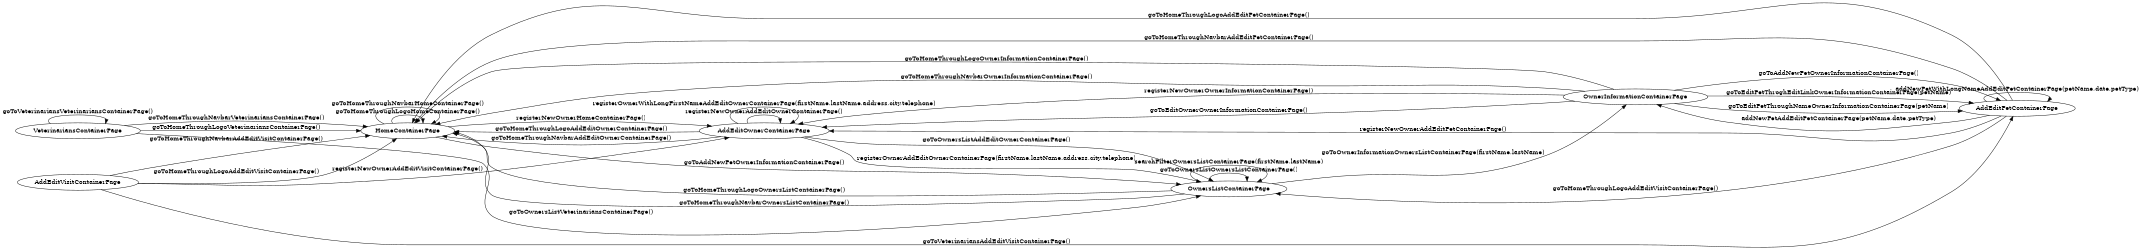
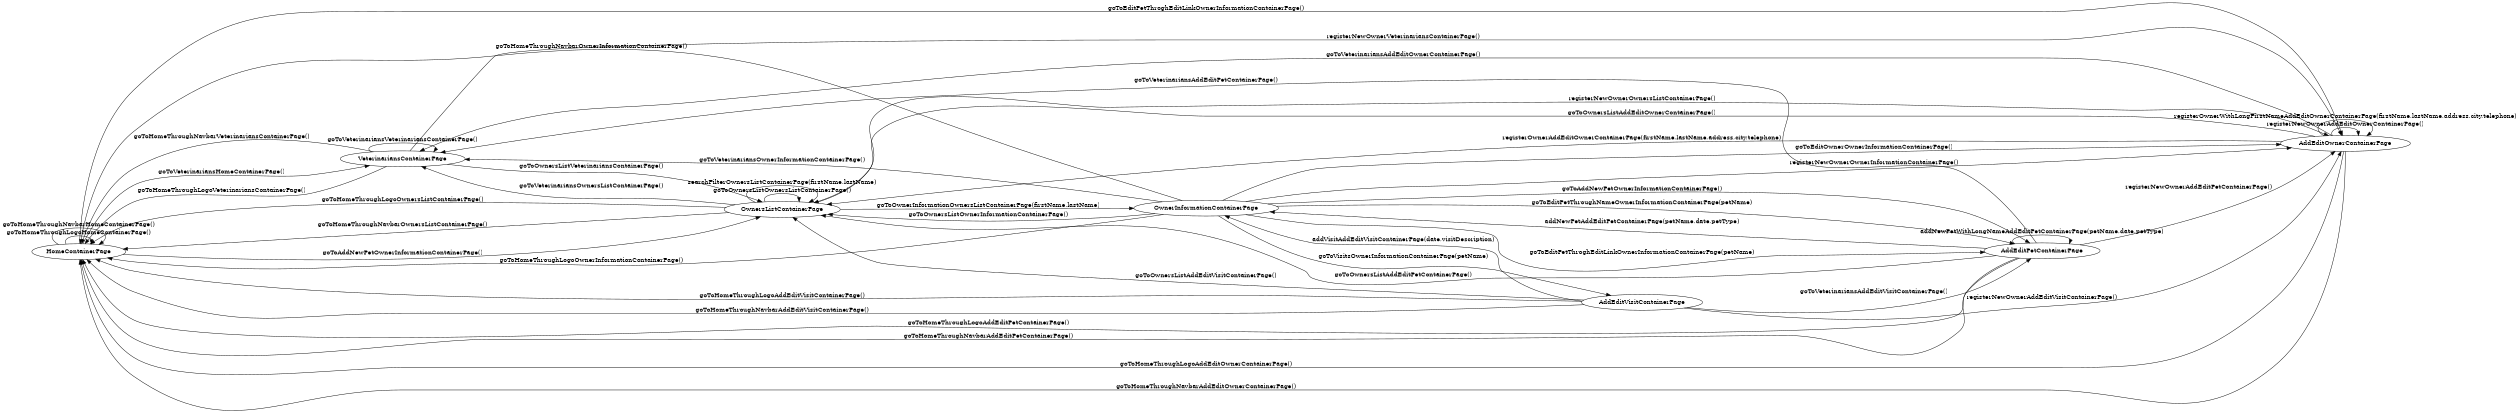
  digraph {
    rankdir=LR
    HomeContainerPage
    VeterinariansContainerPage
    AddEditOwnerContainerPage
    OwnersListContainerPage
    OwnerInformationContainerPage
    AddEditVisitContainerPage
    AddEditPetContainerPage
    HomeContainerPage -> HomeContainerPage [label="goToHomeThroughLogoHomeContainerPage()"]
    HomeContainerPage -> HomeContainerPage [label="goToHomeThroughNavbarHomeContainerPage()"]
-   HomeContainerPage -> AddEditOwnerContainerPage [label="registerNewOwnerHomeContainerPage()"]
+   HomeContainerPage -> VeterinariansContainerPage [label="goToVeterinariansHomeContainerPage()"]
+   HomeContainerPage -> AddEditOwnerContainerPage [label="goToEditPetThroghEditLinkOwnerInformationContainerPage()"]
    HomeContainerPage -> OwnersListContainerPage [label="goToAddNewPetOwnerInformationContainerPage()"]
    VeterinariansContainerPage -> HomeContainerPage [label="goToHomeThroughLogoVeterinariansContainerPage()"]
    VeterinariansContainerPage -> HomeContainerPage [label="goToHomeThroughNavbarVeterinariansContainerPage()"]
    VeterinariansContainerPage -> VeterinariansContainerPage [label="goToVeterinariansVeterinariansContainerPage()"]
+   VeterinariansContainerPage -> AddEditOwnerContainerPage [label="registerNewOwnerVeterinariansContainerPage()"]
    VeterinariansContainerPage -> OwnersListContainerPage [label="goToOwnersListVeterinariansContainerPage()"]
    AddEditOwnerContainerPage -> HomeContainerPage [label="goToHomeThroughLogoAddEditOwnerContainerPage()"]
    AddEditOwnerContainerPage -> HomeContainerPage [label="goToHomeThroughNavbarAddEditOwnerContainerPage()"]
+   AddEditOwnerContainerPage -> VeterinariansContainerPage [label="goToVeterinariansAddEditOwnerContainerPage()"]
    AddEditOwnerContainerPage -> AddEditOwnerContainerPage [label="registerNewOwnerAddEditOwnerContainerPage()"]
    AddEditOwnerContainerPage -> AddEditOwnerContainerPage [label="registerOwnerWithLongFirstNameAddEditOwnerContainerPage(firstName,lastName,address,city,telephone)"]
    AddEditOwnerContainerPage -> OwnersListContainerPage [label="goToOwnersListAddEditOwnerContainerPage()"]
    AddEditOwnerContainerPage -> OwnersListContainerPage [label="registerOwnerAddEditOwnerContainerPage(firstName,lastName,address,city,telephone)"]
    OwnersListContainerPage -> HomeContainerPage [label="goToHomeThroughLogoOwnersListContainerPage()"]
    OwnersListContainerPage -> HomeContainerPage [label="goToHomeThroughNavbarOwnersListContainerPage()"]
+   OwnersListContainerPage -> VeterinariansContainerPage [label="goToVeterinariansOwnersListContainerPage()"]
+   OwnersListContainerPage -> AddEditOwnerContainerPage [label="registerNewOwnerOwnersListContainerPage()"]
    OwnersListContainerPage -> OwnersListContainerPage [label="goToOwnersListOwnersListContainerPage()"]
    OwnersListContainerPage -> OwnersListContainerPage [label="searchFilterOwnersListContainerPage(firstName,lastName)"]
    OwnersListContainerPage -> OwnerInformationContainerPage [label="goToOwnerInformationOwnersListContainerPage(firstName,lastName)"]
    OwnerInformationContainerPage -> HomeContainerPage [label="goToHomeThroughLogoOwnerInformationContainerPage()"]
    OwnerInformationContainerPage -> HomeContainerPage [label="goToHomeThroughNavbarOwnerInformationContainerPage()"]
+   OwnerInformationContainerPage -> VeterinariansContainerPage [label="goToVeterinariansOwnerInformationContainerPage()"]
    OwnerInformationContainerPage -> AddEditOwnerContainerPage [label="goToEditOwnerOwnerInformationContainerPage()"]
    OwnerInformationContainerPage -> AddEditOwnerContainerPage [label="registerNewOwnerOwnerInformationContainerPage()"]
+   OwnerInformationContainerPage -> OwnersListContainerPage [label="goToOwnersListOwnerInformationContainerPage()"]
+   OwnerInformationContainerPage -> AddEditVisitContainerPage [label="goToVisitsOwnerInformationContainerPage(petName)"]
    OwnerInformationContainerPage -> AddEditPetContainerPage [label="goToAddNewPetOwnerInformationContainerPage()"]
    OwnerInformationContainerPage -> AddEditPetContainerPage [label="goToEditPetThroghEditLinkOwnerInformationContainerPage(petName)"]
    OwnerInformationContainerPage -> AddEditPetContainerPage [label="goToEditPetThroughNameOwnerInformationContainerPage(petName)"]
    AddEditVisitContainerPage -> HomeContainerPage [label="goToHomeThroughLogoAddEditVisitContainerPage()"]
    AddEditVisitContainerPage -> HomeContainerPage [label="goToHomeThroughNavbarAddEditVisitContainerPage()"]
    AddEditVisitContainerPage -> AddEditOwnerContainerPage [label="registerNewOwnerAddEditVisitContainerPage()"]
+   AddEditVisitContainerPage -> OwnersListContainerPage [label="goToOwnersListAddEditVisitContainerPage()"]
+   AddEditVisitContainerPage -> OwnerInformationContainerPage [label="addVisitAddEditVisitContainerPage(date,visitDescription)"]
    AddEditVisitContainerPage -> AddEditPetContainerPage [label="goToVeterinariansAddEditVisitContainerPage()"]
    AddEditPetContainerPage -> HomeContainerPage [label="goToHomeThroughLogoAddEditPetContainerPage()"]
    AddEditPetContainerPage -> HomeContainerPage [label="goToHomeThroughNavbarAddEditPetContainerPage()"]
+   AddEditPetContainerPage -> VeterinariansContainerPage [label="goToVeterinariansAddEditPetContainerPage()"]
    AddEditPetContainerPage -> AddEditOwnerContainerPage [label="registerNewOwnerAddEditPetContainerPage()"]
-   AddEditPetContainerPage -> OwnersListContainerPage [label="goToHomeThroughLogoAddEditVisitContainerPage()"]
+   AddEditPetContainerPage -> OwnersListContainerPage [label="goToOwnersListAddEditPetContainerPage()"]
    AddEditPetContainerPage -> OwnerInformationContainerPage [label="addNewPetAddEditPetContainerPage(petName,date,petType)"]
    AddEditPetContainerPage -> AddEditPetContainerPage [label="addNewPetWithLongNameAddEditPetContainerPage(petName,date,petType)"]
  }
